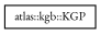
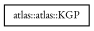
  digraph {
    rankdir=LR
    fontname="EB Garamond"
-   n1 [color=black fillcolor=white fontname="EB Garamond" fontsize=10 height=0.2 label="atlas::kgb::KGP" shape=record style=filled width=0.4]
+   n1 [color=black fillcolor=white fontname="EB Garamond" fontsize=10 height=0.2 label="atlas::atlas::KGP" shape=record style=filled width=0.4]
  }
